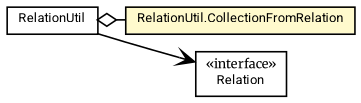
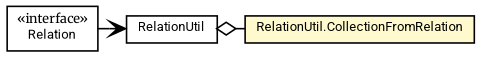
  digraph {
    fontname=Merriweather
    nodesep=0.15
    rankdir=LR
    ranksep=0.25
    node [fontcolor=black fontname=Merriweather fontsize=8 margin=0 shape=plaintext]
    edge [color=black fontname=Merriweather fontsize=7 labelfontname=Roboto labelfontsize=7]
    n1 [height=0 label=<<table title="de.lmu.ifi.dbs.elki.database.relation.RelationUtil" border="0" cellborder="1" cellspacing="0" cellpadding="2" href="RelationUtil.html" target="_parent"> 		<tr><td><table border="0" cellspacing="0" cellpadding="1"> 		<tr><td align="center" balign="center"> <font face="Roboto">RelationUtil</font> </td></tr> 		</table></td></tr> 		</table>> width=0]
    n2 [height=0 label=<<table title="de.lmu.ifi.dbs.elki.database.relation.RelationUtil.CollectionFromRelation" border="0" cellborder="1" cellspacing="0" cellpadding="2" bgcolor="lemonChiffon" href="RelationUtil.CollectionFromRelation.html" target="_parent"> 		<tr><td><table border="0" cellspacing="0" cellpadding="1"> 		<tr><td align="center" balign="center"> <font face="Roboto">RelationUtil.CollectionFromRelation</font> </td></tr> 		</table></td></tr> 		</table>> width=0]
    n3 [height=0 label=<<table title="de.lmu.ifi.dbs.elki.database.relation.Relation" border="0" cellborder="1" cellspacing="0" cellpadding="2" href="Relation.html" target="_parent"> 		<tr><td><table border="0" cellspacing="0" cellpadding="1"> 		<tr><td align="center" balign="center"> &#171;interface&#187; </td></tr> 		<tr><td align="center" balign="center"> <font face="Roboto">Relation</font> </td></tr> 		</table></td></tr> 		</table>> width=0]
    n1 -> n2 [arrowhead=none arrowtail=ediamond dir=back weight=4]
-   n1 -> n3 [arrowhead=open weight=1]
+   n3 -> n1 [arrowhead=open weight=1]
  }
